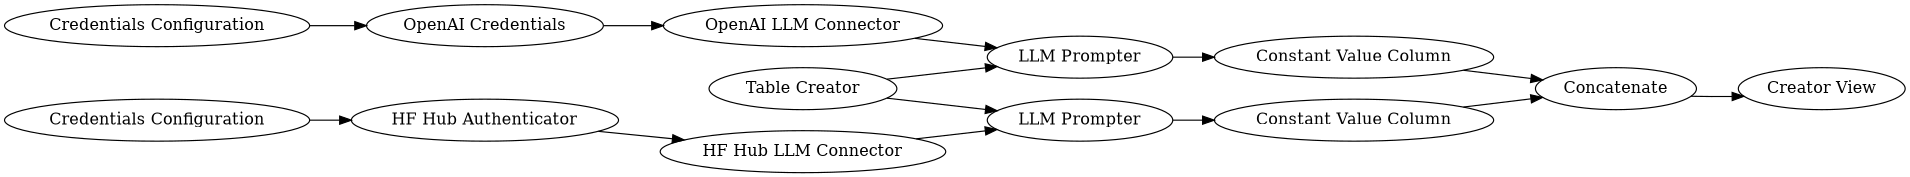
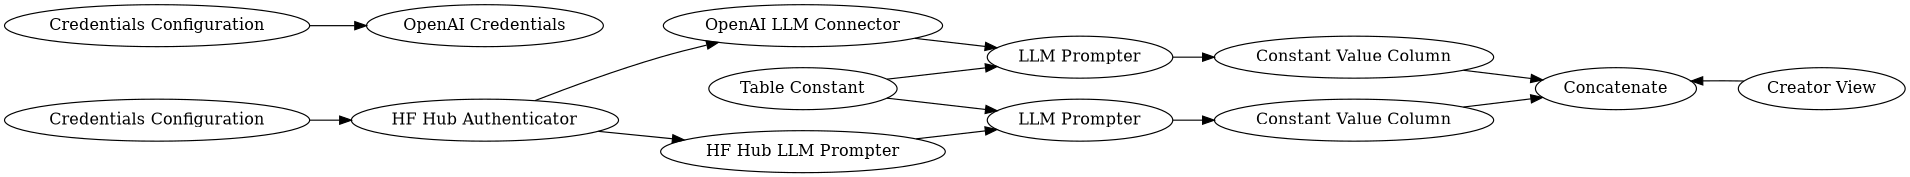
  digraph {
    rankdir=LR
    n1 [label="HF Hub Authenticator"]
-   n2 [label="HF Hub LLM Connector"]
+   n2 [label="HF Hub LLM Prompter"]
    n3 [label="LLM Prompter"]
    n4 [label="Constant Value Column"]
    n5 [label=Concatenate]
    n6 [label="Creator View"]
    n7 [label="LLM Prompter"]
    n8 [label="Constant Value Column"]
    n9 [label="Credentials Configuration"]
    n10 [label="OpenAI Credentials"]
    n11 [label="OpenAI LLM Connector"]
-   n12 [label="Table Creator"]
+   n12 [label="Table Constant"]
    n13 [label="Credentials Configuration"]
    n1 -> n2
    n2 -> n3
    n3 -> n4
    n4 -> n5
-   n5 -> n6
+   n6 -> n5
    n7 -> n8
    n8 -> n5
    n9 -> n10
-   n10 -> n11
+   n1 -> n11
    n11 -> n7
    n12 -> n3
    n12 -> n7
    n13 -> n1
  }
